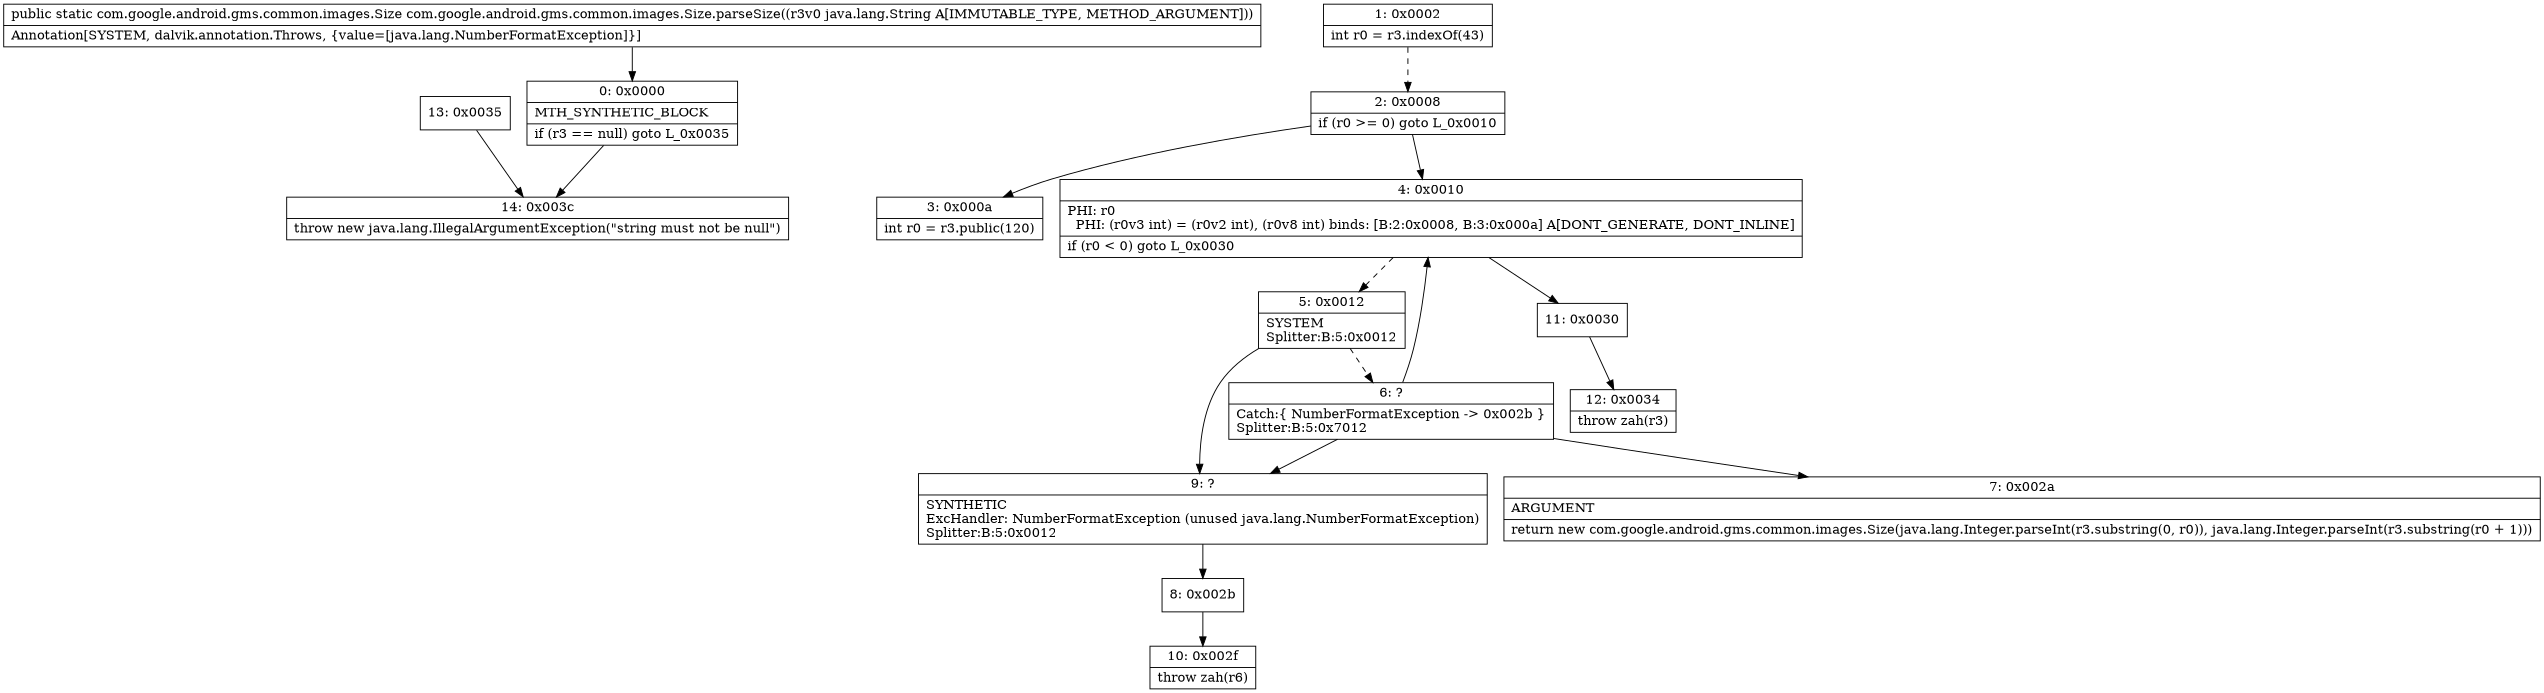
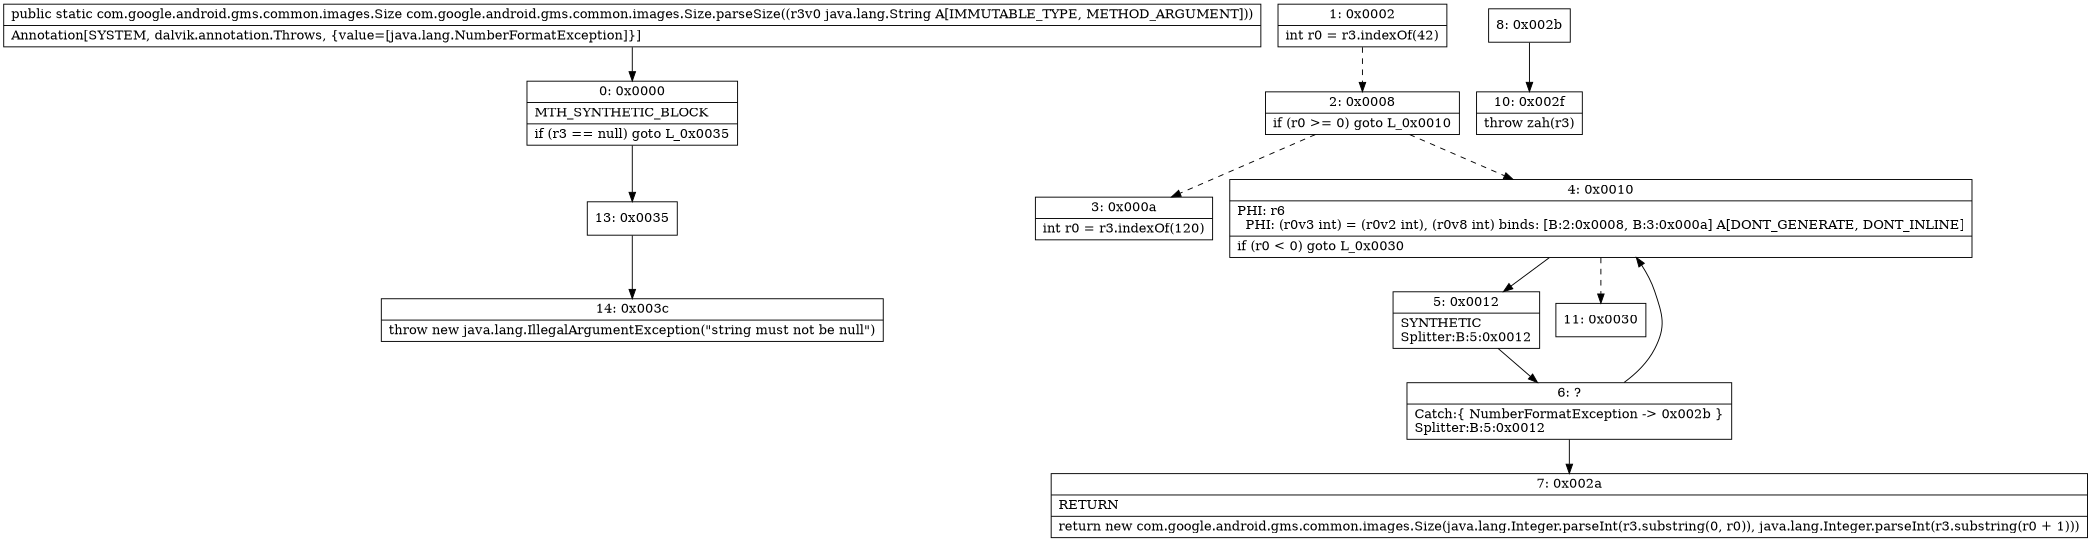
  digraph {
    node [shape=record]
    n1 [label="{0\:\ 0x0000|MTH_SYNTHETIC_BLOCK\l|if (r3 == null) goto L_0x0035\l}"]
    n2 [label="{13\:\ 0x0035}"]
-   n3 [label="{1\:\ 0x0002|int r0 = r3.indexOf(43)\l}"]
+   n3 [label="{1\:\ 0x0002|int r0 = r3.indexOf(42)\l}"]
    n4 [label="{2\:\ 0x0008|if (r0 \>= 0) goto L_0x0010\l}"]
    n5 [label="{14\:\ 0x003c|throw new java.lang.IllegalArgumentException(\"string must not be null\")\l}"]
-   n6 [label="{3\:\ 0x000a|int r0 = r3.public(120)\l}"]
-   n7 [label="{4\:\ 0x0010|PHI: r0 \l  PHI: (r0v3 int) = (r0v2 int), (r0v8 int) binds: [B:2:0x0008, B:3:0x000a] A[DONT_GENERATE, DONT_INLINE]\l|if (r0 \< 0) goto L_0x0030\l}"]
-   n8 [label="{5\:\ 0x0012|SYSTEM\lSplitter:B:5:0x0012\l}"]
+   n6 [label="{3\:\ 0x000a|int r0 = r3.indexOf(120)\l}"]
+   n7 [label="{4\:\ 0x0010|PHI: r6 \l  PHI: (r0v3 int) = (r0v2 int), (r0v8 int) binds: [B:2:0x0008, B:3:0x000a] A[DONT_GENERATE, DONT_INLINE]\l|if (r0 \< 0) goto L_0x0030\l}"]
+   n8 [label="{5\:\ 0x0012|SYNTHETIC\lSplitter:B:5:0x0012\l}"]
    n9 [label="{11\:\ 0x0030}"]
-   n10 [label="{6\:\ ?|Catch:\{ NumberFormatException \-\> 0x002b \}\lSplitter:B:5:0x7012\l}"]
-   n11 [label="{9\:\ ?|SYNTHETIC\lExcHandler: NumberFormatException (unused java.lang.NumberFormatException)\lSplitter:B:5:0x0012\l}"]
-   n12 [label="{12\:\ 0x0034|throw zah(r3)\l}"]
-   n13 [label="{7\:\ 0x002a|ARGUMENT\l|return new com.google.android.gms.common.images.Size(java.lang.Integer.parseInt(r3.substring(0, r0)), java.lang.Integer.parseInt(r3.substring(r0 + 1)))\l}"]
+   n10 [label="{6\:\ ?|Catch:\{ NumberFormatException \-\> 0x002b \}\lSplitter:B:5:0x0012\l}"]
+   n13 [label="{7\:\ 0x002a|RETURN\l|return new com.google.android.gms.common.images.Size(java.lang.Integer.parseInt(r3.substring(0, r0)), java.lang.Integer.parseInt(r3.substring(r0 + 1)))\l}"]
    n14 [label="{8\:\ 0x002b}"]
-   n15 [label="{10\:\ 0x002f|throw zah(r6)\l}"]
+   n15 [label="{10\:\ 0x002f|throw zah(r3)\l}"]
    n16 [label="{public static com.google.android.gms.common.images.Size com.google.android.gms.common.images.Size.parseSize((r3v0 java.lang.String A[IMMUTABLE_TYPE, METHOD_ARGUMENT]))  | Annotation[SYSTEM, dalvik.annotation.Throws, \{value=[java.lang.NumberFormatException]\}]\l}"]
-   n1 -> n5
+   n1 -> n2
    n2 -> n5
    n3 -> n4 [style=dashed]
-   n4 -> n6 [style=solid]
-   n4 -> n7
-   n7 -> n8 [style=dashed]
-   n7 -> n9
-   n8 -> n10 [style=dashed]
-   n8 -> n11
-   n9 -> n12
+   n4 -> n6 [style=dashed]
+   n4 -> n7 [style=dashed]
+   n7 -> n8 [style=solid]
+   n7 -> n9 [style=dashed]
+   n8 -> n10
    n10 -> n7
-   n10 -> n11
    n10 -> n13
-   n11 -> n14
    n14 -> n15
    n16 -> n1
  }
